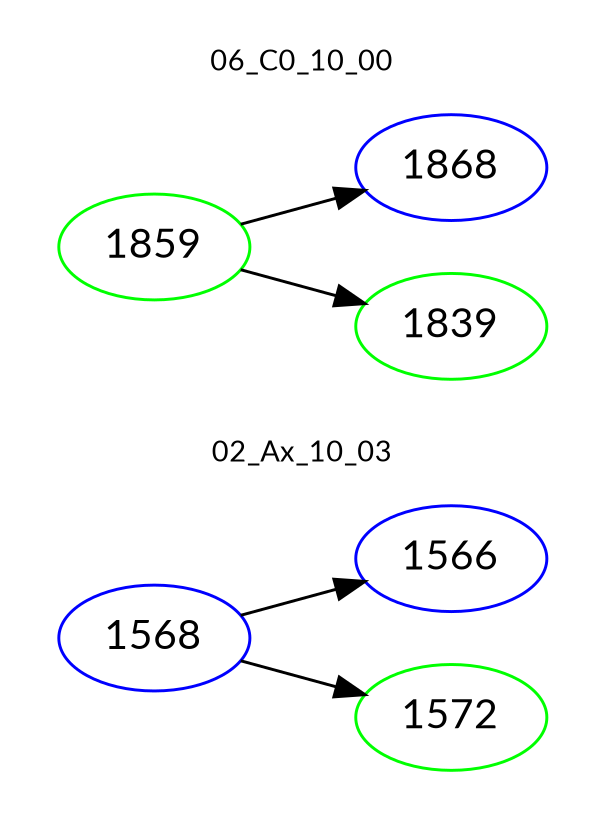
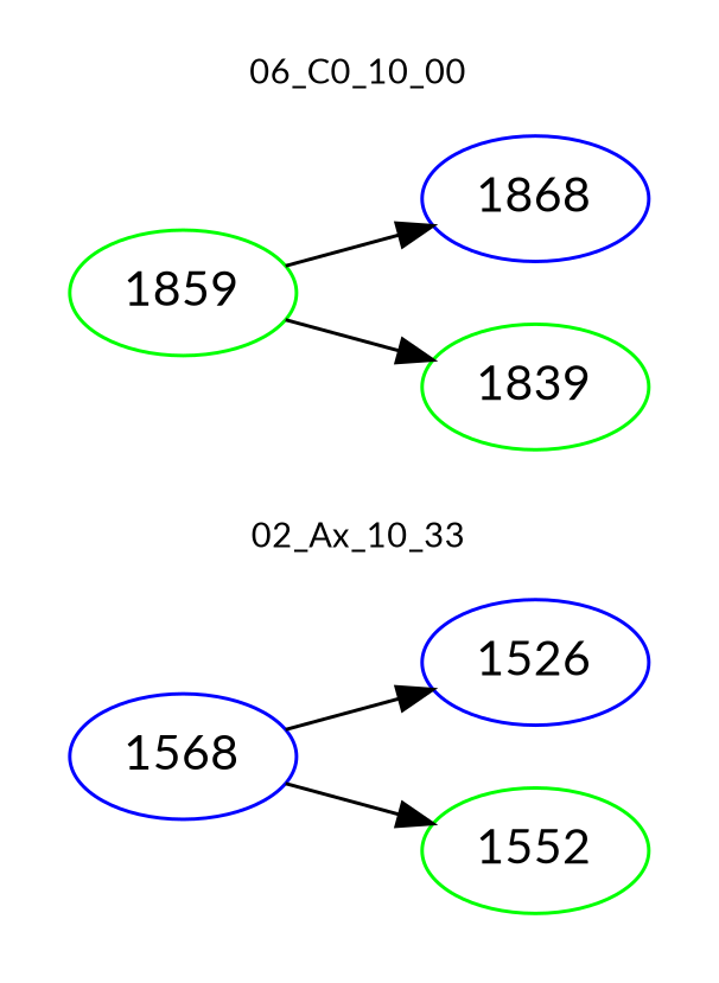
  digraph {
    fontname=Lato
    rankdir=LR
    node [color=blue fontname=Lato]
    edge [color=black fontname=Lato]
    n1 [label=1568]
-   n2 [color=green label=1572]
-   n3 [label=1566]
+   n2 [color=green label=1552]
+   n3 [label=1526]
    n4 [color=green label=1859]
    n5 [color=green label=1839]
    n6 [label=1868]
    subgraph cluster_1 {
      color=white
      fontsize=10
-     label="02_Ax_10_03"
+     label="02_Ax_10_33"
      n1
      n2
      n3
    }
    subgraph cluster_2 {
      color=white
      fontsize=10
      label="06_C0_10_00"
      n4
      n5
      n6
    }
    n1 -> n2
    n1 -> n3
    n4 -> n5
    n4 -> n6
  }
